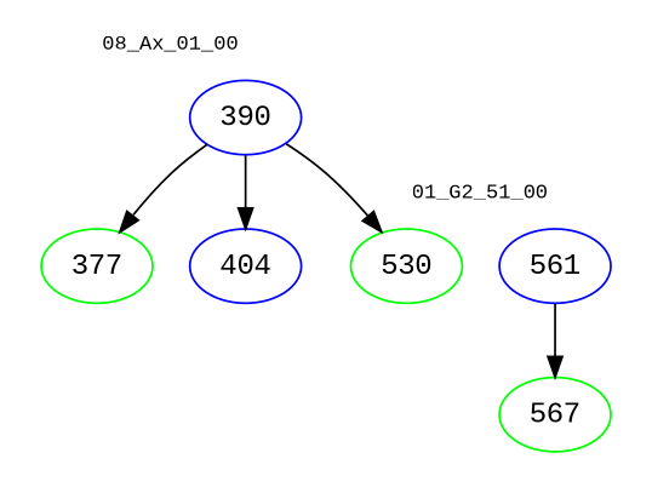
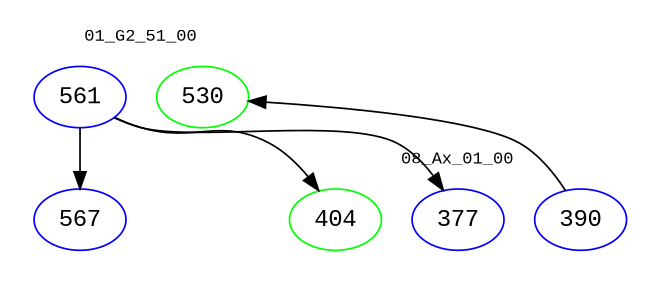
  digraph {
    fontname="Liberation Mono"
    node [color=blue fontname="Liberation Mono"]
    edge [color=black fontname="Liberation Mono"]
    n1 [label=390]
-   n2 [color=green label=377]
-   n3 [label=404]
+   n2 [label=377]
+   n3 [color=green label=404]
    n4 [label=561]
    n5 [color=green label=530]
-   n6 [color=green label=567]
+   n6 [label=567]
    subgraph cluster_1 {
      color=white
      fontsize=10
      label="08_Ax_01_00"
      n1
      n2
      n3
    }
    subgraph cluster_2 {
      color=white
      fontsize=10
      label="01_G2_51_00"
      n4
      n5
      n6
    }
-   n1 -> n2
-   n1 -> n3
+   n4 -> n2
+   n4 -> n3
    n1 -> n5
    n4 -> n6
  }
